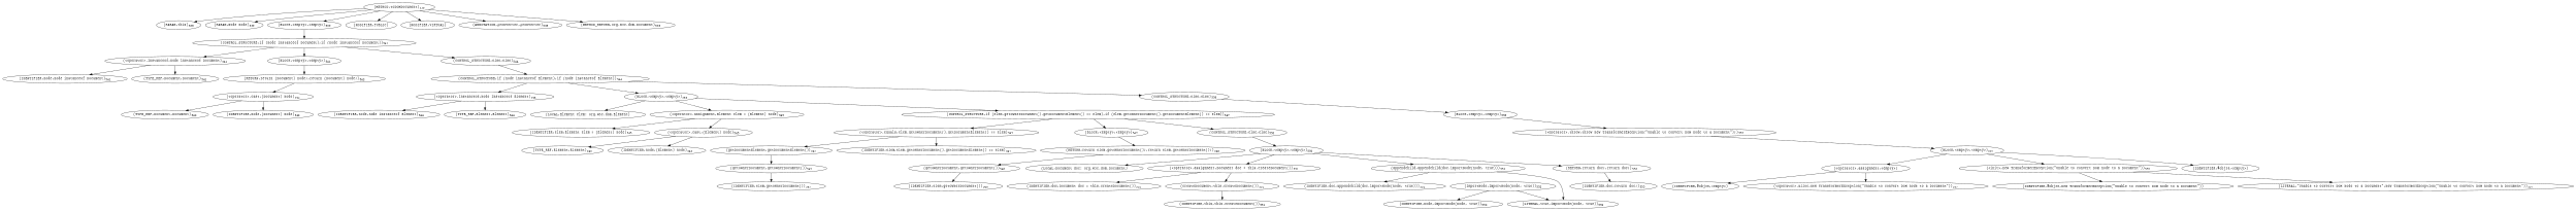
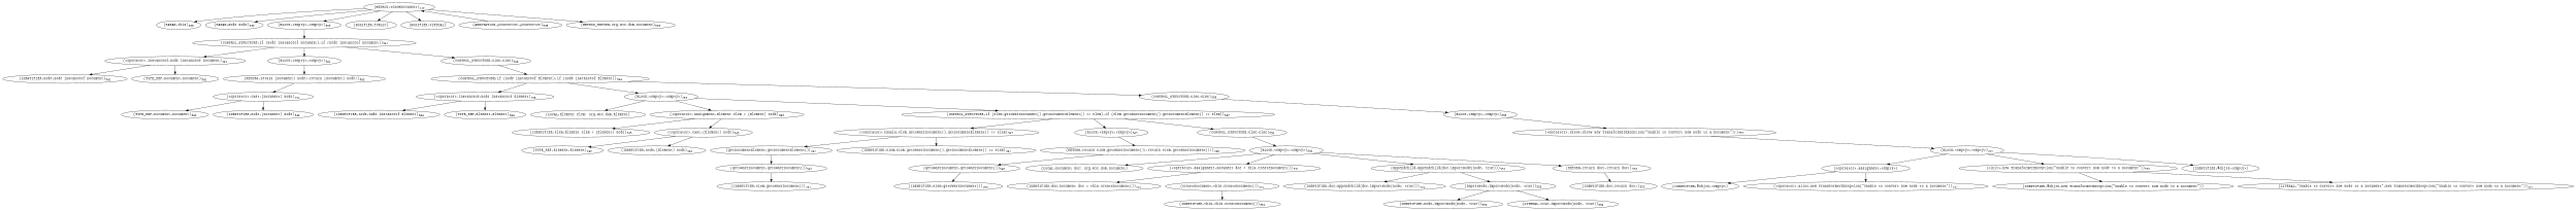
  digraph {
    fontname="Courier Prime"
    node [fontname="Courier Prime"]
    edge [fontname="Courier Prime"]
    n1 [label=<(METHOD,toDOMDocument)<SUB>538</SUB>>]
    n2 [label=<(PARAM,this)<SUB>538</SUB>>]
    n3 [label=<(PARAM,Node node)<SUB>539</SUB>>]
    n4 [label=<(BLOCK,&lt;empty&gt;,&lt;empty&gt;)<SUB>539</SUB>>]
    n5 [label=<(MODIFIER,PUBLIC)>]
    n6 [label=<(MODIFIER,VIRTUAL)>]
    n7 [label=<(ANNOTATION,@Converter,@Converter)<SUB>538</SUB>>]
    n8 [label=<(METHOD_RETURN,org.w3c.dom.Document)<SUB>539</SUB>>]
    n9 [label=<(CONTROL_STRUCTURE,if (node instanceof Document),if (node instanceof Document))<SUB>541</SUB>>]
    n10 [label=<(&lt;operator&gt;.instanceOf,node instanceof Document)<SUB>541</SUB>>]
    n11 [label=<(BLOCK,&lt;empty&gt;,&lt;empty&gt;)<SUB>541</SUB>>]
    n12 [label=<(CONTROL_STRUCTURE,else,else)<SUB>544</SUB>>]
    n13 [label=<(IDENTIFIER,node,node instanceof Document)<SUB>541</SUB>>]
    n14 [label=<(TYPE_REF,Document,Document)<SUB>541</SUB>>]
    n15 [label=<(RETURN,return (Document) node;,return (Document) node;)<SUB>542</SUB>>]
    n16 [label=<(CONTROL_STRUCTURE,if (node instanceof Element),if (node instanceof Element))<SUB>544</SUB>>]
    n17 [label=<(&lt;operator&gt;.cast,(Document) node)<SUB>542</SUB>>]
    n18 [label=<(TYPE_REF,Document,Document)<SUB>542</SUB>>]
    n19 [label=<(IDENTIFIER,node,(Document) node)<SUB>542</SUB>>]
    n20 [label=<(&lt;operator&gt;.instanceOf,node instanceof Element)<SUB>544</SUB>>]
    n21 [label=<(BLOCK,&lt;empty&gt;,&lt;empty&gt;)<SUB>544</SUB>>]
    n22 [label=<(CONTROL_STRUCTURE,else,else)<SUB>556</SUB>>]
    n23 [label=<(IDENTIFIER,node,node instanceof Element)<SUB>544</SUB>>]
    n24 [label=<(TYPE_REF,Element,Element)<SUB>544</SUB>>]
    n25 [label=<(LOCAL,Element elem: org.w3c.dom.Element)>]
    n26 [label=<(&lt;operator&gt;.assignment,Element elem = (Element) node)<SUB>545</SUB>>]
    n27 [label=<(CONTROL_STRUCTURE,if (elem.getOwnerDocument().getDocumentElement() == elem),if (elem.getOwnerDocument().getDocumentElement() == elem))<SUB>547</SUB>>]
    n28 [label=<(BLOCK,&lt;empty&gt;,&lt;empty&gt;)<SUB>556</SUB>>]
    n29 [label=<(IDENTIFIER,elem,Element elem = (Element) node)<SUB>545</SUB>>]
    n30 [label=<(&lt;operator&gt;.cast,(Element) node)<SUB>545</SUB>>]
    n31 [label=<(&lt;operator&gt;.equals,elem.getOwnerDocument().getDocumentElement() == elem)<SUB>547</SUB>>]
    n32 [label=<(BLOCK,&lt;empty&gt;,&lt;empty&gt;)<SUB>547</SUB>>]
    n33 [label=<(CONTROL_STRUCTURE,else,else)<SUB>550</SUB>>]
    n34 [label=<(TYPE_REF,Element,Element)<SUB>545</SUB>>]
    n35 [label=<(IDENTIFIER,node,(Element) node)<SUB>545</SUB>>]
    n36 [label=<(getDocumentElement,getDocumentElement())<SUB>547</SUB>>]
    n37 [label=<(IDENTIFIER,elem,elem.getOwnerDocument().getDocumentElement() == elem)<SUB>547</SUB>>]
    n38 [label=<(RETURN,return elem.getOwnerDocument();,return elem.getOwnerDocument();)<SUB>548</SUB>>]
    n39 [label=<(BLOCK,&lt;empty&gt;,&lt;empty&gt;)<SUB>550</SUB>>]
    n40 [label=<(getOwnerDocument,getOwnerDocument())<SUB>547</SUB>>]
    n41 [label=<(IDENTIFIER,elem,getOwnerDocument())<SUB>547</SUB>>]
    n42 [label=<(getOwnerDocument,getOwnerDocument())<SUB>548</SUB>>]
    n43 [label=<(IDENTIFIER,elem,getOwnerDocument())<SUB>548</SUB>>]
    n44 [label=<(LOCAL,Document doc: org.w3c.dom.Document)>]
    n45 [label=<(&lt;operator&gt;.assignment,Document doc = this.createDocument())<SUB>551</SUB>>]
    n46 [label=<(appendChild,appendChild(doc.importNode(node, true)))<SUB>552</SUB>>]
    n47 [label=<(RETURN,return doc;,return doc;)<SUB>553</SUB>>]
    n48 [label=<(IDENTIFIER,doc,Document doc = this.createDocument())<SUB>551</SUB>>]
    n49 [label=<(createDocument,this.createDocument())<SUB>551</SUB>>]
    n50 [label=<(IDENTIFIER,doc,appendChild(doc.importNode(node, true)))<SUB>552</SUB>>]
    n51 [label=<(importNode,importNode(node, true))<SUB>552</SUB>>]
    n52 [label=<(IDENTIFIER,doc,return doc;)<SUB>553</SUB>>]
    n53 [label=<(IDENTIFIER,this,this.createDocument())<SUB>551</SUB>>]
    n54 [label=<(IDENTIFIER,node,importNode(node, true))<SUB>552</SUB>>]
    n55 [label=<(LITERAL,true,importNode(node, true))<SUB>552</SUB>>]
    n56 [label=<(&lt;operator&gt;.throw,throw new TransformerException(&quot;Unable to convert DOM node to a Document&quot;);)<SUB>557</SUB>>]
    n57 [label=<(BLOCK,&lt;empty&gt;,&lt;empty&gt;)<SUB>557</SUB>>]
    n58 [label=<(&lt;operator&gt;.assignment,&lt;empty&gt;)>]
    n59 [label=<(&lt;init&gt;,new TransformerException(&quot;Unable to convert DOM node to a Document&quot;))<SUB>557</SUB>>]
    n60 [label=<(IDENTIFIER,$obj38,&lt;empty&gt;)>]
    n61 [label=<(IDENTIFIER,$obj38,&lt;empty&gt;)>]
    n62 [label=<(&lt;operator&gt;.alloc,new TransformerException(&quot;Unable to convert DOM node to a Document&quot;))<SUB>557</SUB>>]
    n63 [label=<(IDENTIFIER,$obj38,new TransformerException(&quot;Unable to convert DOM node to a Document&quot;))>]
    n64 [label=<(LITERAL,&quot;Unable to convert DOM node to a Document&quot;,new TransformerException(&quot;Unable to convert DOM node to a Document&quot;))<SUB>557</SUB>>]
    n1 -> n2
    n1 -> n3
    n1 -> n4
    n1 -> n5
    n1 -> n6
-   n1 -> n7
+   n7 -> n1
    n1 -> n8
    n4 -> n9
    n9 -> n10
    n9 -> n11
    n9 -> n12
    n10 -> n13
    n10 -> n14
    n11 -> n15
    n12 -> n16
    n15 -> n17
    n16 -> n20
    n16 -> n21
    n16 -> n22
    n17 -> n18
    n17 -> n19
    n20 -> n23
    n20 -> n24
    n21 -> n25
    n21 -> n26
    n21 -> n27
    n22 -> n28
    n26 -> n29
    n26 -> n30
    n27 -> n31
    n27 -> n32
    n27 -> n33
    n28 -> n56
    n30 -> n34
    n30 -> n35
    n31 -> n36
    n31 -> n37
    n32 -> n38
    n33 -> n39
    n36 -> n40
    n38 -> n42
    n39 -> n44
    n39 -> n45
    n39 -> n46
    n39 -> n47
    n40 -> n41
    n42 -> n43
    n45 -> n48
-   n45 -> n49
    n46 -> n50
-   n46 -> n55
+   n46 -> n51
    n47 -> n52
    n49 -> n53
    n51 -> n54
    n51 -> n55
    n56 -> n57
    n57 -> n58
    n57 -> n59
    n57 -> n60
    n58 -> n61
    n58 -> n62
    n59 -> n63
    n59 -> n64
  }
